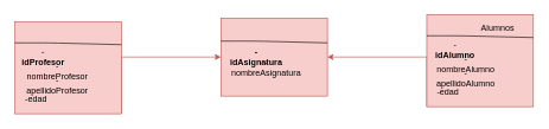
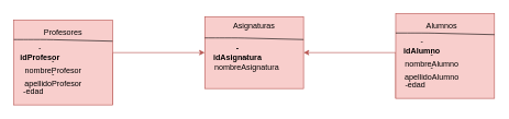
  <mxCell id="0" />
  <mxCell id="1" parent="0" />
  <mxCell id="2" style="edgeStyle=orthogonalEdgeStyle;rounded=0;orthogonalLoop=1;jettySize=auto;html=1;exitX=1;exitY=1;exitDx=0;exitDy=0;fillColor=#f8cecc;strokeColor=#b85450;" edge="1" parent="1" source="3"><mxGeometry relative="1" as="geometry"><mxPoint x="310" y="80" as="targetPoint" /><Array as="points"><mxPoint x="170" y="80" /><mxPoint x="310" y="80" /></Array></mxGeometry></mxCell>
  <mxCell id="3" value="&lt;div&gt;&lt;br&gt;&lt;/div&gt;" style="rounded=0;whiteSpace=wrap;html=1;fillColor=#f8cecc;strokeColor=#b85450;" vertex="1" parent="1"><mxGeometry x="20" y="30" width="150" height="130" as="geometry" /></mxCell>
+ <mxCell id="4" value="Profesores" style="text;html=1;strokeColor=none;fillColor=none;align=center;verticalAlign=middle;whiteSpace=wrap;rounded=0;" vertex="1" parent="1"><mxGeometry x="75" y="40" width="40" height="20" as="geometry" /></mxCell>
  <mxCell id="5" value="-&lt;b&gt;idProfesor&lt;/b&gt;" style="text;html=1;strokeColor=none;fillColor=none;align=center;verticalAlign=middle;whiteSpace=wrap;rounded=0;" vertex="1" parent="1"><mxGeometry x="40" y="70" width="40" height="20" as="geometry" /></mxCell>
  <mxCell id="6" value="-nombreProfesor" style="text;html=1;strokeColor=none;fillColor=none;align=center;verticalAlign=middle;whiteSpace=wrap;rounded=0;" vertex="1" parent="1"><mxGeometry x="60" y="90" width="40" height="20" as="geometry" /></mxCell>
  <mxCell id="7" value="-apellidoProfesor" style="text;html=1;strokeColor=none;fillColor=none;align=center;verticalAlign=middle;whiteSpace=wrap;rounded=0;" vertex="1" parent="1"><mxGeometry x="60" y="110" width="40" height="20" as="geometry" /></mxCell>
  <mxCell id="8" value="-edad" style="text;html=1;strokeColor=none;fillColor=none;align=center;verticalAlign=middle;whiteSpace=wrap;rounded=0;" vertex="1" parent="1"><mxGeometry x="30" y="130" width="40" height="20" as="geometry" /></mxCell>
  <mxCell id="9" value="" style="endArrow=none;html=1;entryX=1;entryY=0.25;entryDx=0;entryDy=0;" edge="1" parent="1" target="3"><mxGeometry width="50" height="50" relative="1" as="geometry"><mxPoint x="20" y="60" as="sourcePoint" /><mxPoint x="140" y="60" as="targetPoint" /><Array as="points"><mxPoint x="30" y="60" /><mxPoint x="40" y="60" /><mxPoint x="70" y="60" /></Array></mxGeometry></mxCell>
  <mxCell id="10" style="edgeStyle=orthogonalEdgeStyle;rounded=0;orthogonalLoop=1;jettySize=auto;html=1;exitX=0;exitY=1;exitDx=0;exitDy=0;fillColor=#f8cecc;strokeColor=#b85450;entryX=1;entryY=0.5;entryDx=0;entryDy=0;" edge="1" parent="1" source="11" target="18"><mxGeometry relative="1" as="geometry"><mxPoint x="470" y="50" as="targetPoint" /><Array as="points"><mxPoint x="600" y="80" /></Array></mxGeometry></mxCell>
  <mxCell id="11" value="" style="rounded=0;whiteSpace=wrap;html=1;fillColor=#f8cecc;strokeColor=#b85450;" vertex="1" parent="1"><mxGeometry x="600" y="20" width="150" height="130" as="geometry" /></mxCell>
- <mxCell id="12" value="Alumnos" style="text;html=1;strokeColor=none;fillColor=none;align=center;verticalAlign=middle;whiteSpace=wrap;rounded=0;" vertex="1" parent="1"><mxGeometry x="680" y="30" width="40" height="20" as="geometry" /></mxCell>
+ <mxCell id="12" value="Alumnos" style="text;html=1;strokeColor=none;fillColor=none;align=center;verticalAlign=middle;whiteSpace=wrap;rounded=0;" vertex="1" parent="1"><mxGeometry x="650" y="30" width="40" height="20" as="geometry" /></mxCell>
  <mxCell id="13" value="" style="endArrow=none;html=1;entryX=1;entryY=0.25;entryDx=0;entryDy=0;" edge="1" parent="1"><mxGeometry width="50" height="50" relative="1" as="geometry"><mxPoint x="600" y="50" as="sourcePoint" /><mxPoint x="750" y="52.5" as="targetPoint" /><Array as="points"><mxPoint x="610" y="50" /><mxPoint x="620" y="50" /><mxPoint x="650" y="50" /></Array></mxGeometry></mxCell>
  <mxCell id="14" value="-&lt;b&gt;idAlumno&lt;/b&gt;" style="text;html=1;strokeColor=none;fillColor=none;align=center;verticalAlign=middle;whiteSpace=wrap;rounded=0;" vertex="1" parent="1"><mxGeometry x="620" y="60" width="40" height="20" as="geometry" /></mxCell>
  <mxCell id="15" value="-nombreAlumno" style="text;html=1;strokeColor=none;fillColor=none;align=center;verticalAlign=middle;whiteSpace=wrap;rounded=0;" vertex="1" parent="1"><mxGeometry x="640" y="80" width="30" height="20" as="geometry" /></mxCell>
  <mxCell id="16" value="-apellidoAlumno" style="text;html=1;strokeColor=none;fillColor=none;align=center;verticalAlign=middle;whiteSpace=wrap;rounded=0;" vertex="1" parent="1"><mxGeometry x="635" y="100" width="40" height="20" as="geometry" /></mxCell>
  <mxCell id="17" value="-edad" style="text;html=1;strokeColor=none;fillColor=none;align=center;verticalAlign=middle;whiteSpace=wrap;rounded=0;" vertex="1" parent="1"><mxGeometry x="610" y="120" width="40" height="20" as="geometry" /></mxCell>
  <mxCell id="18" value="" style="rounded=0;whiteSpace=wrap;html=1;fillColor=#f8cecc;strokeColor=#b85450;" vertex="1" parent="1"><mxGeometry x="310" y="25" width="150" height="110" as="geometry" /></mxCell>
+ <mxCell id="19" value="Asignaturas" style="text;html=1;strokeColor=none;fillColor=none;align=center;verticalAlign=middle;whiteSpace=wrap;rounded=0;" vertex="1" parent="1"><mxGeometry x="365" y="30" width="40" height="20" as="geometry" /></mxCell>
  <mxCell id="20" value="" style="endArrow=none;html=1;entryX=1;entryY=0.25;entryDx=0;entryDy=0;" edge="1" parent="1"><mxGeometry width="50" height="50" relative="1" as="geometry"><mxPoint x="310" y="57.5" as="sourcePoint" /><mxPoint x="460" y="60" as="targetPoint" /><Array as="points"><mxPoint x="320" y="57.5" /><mxPoint x="330" y="57.5" /><mxPoint x="360" y="57.5" /></Array></mxGeometry></mxCell>
  <mxCell id="21" value="&lt;b&gt;-idAsignatura&lt;/b&gt;" style="text;html=1;strokeColor=none;fillColor=none;align=center;verticalAlign=middle;whiteSpace=wrap;rounded=0;" vertex="1" parent="1"><mxGeometry x="340" y="70" width="40" height="20" as="geometry" /></mxCell>
  <mxCell id="22" value="-nombreAsignatura" style="text;html=1;strokeColor=none;fillColor=none;align=center;verticalAlign=middle;whiteSpace=wrap;rounded=0;" vertex="1" parent="1"><mxGeometry x="354" y="85" width="40" height="20" as="geometry" /></mxCell>
